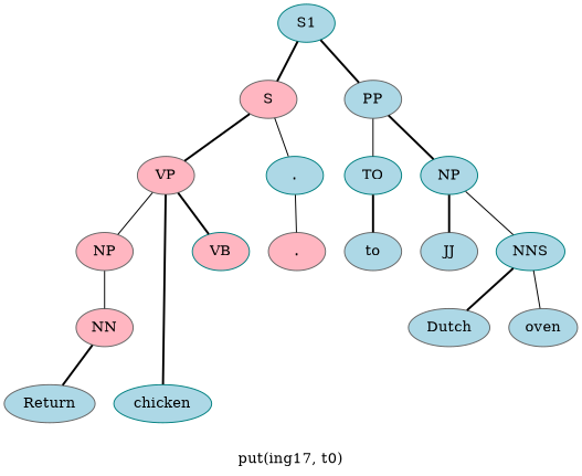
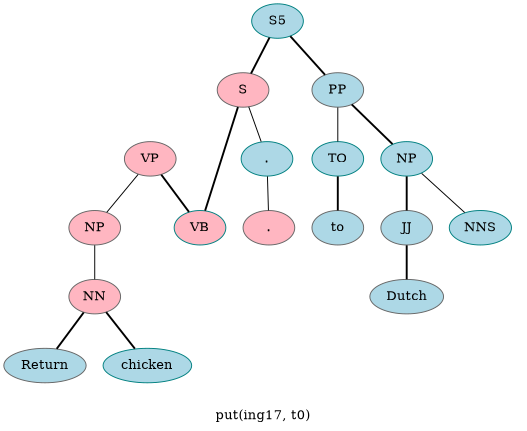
  graph {
    label="put(ing17, t0)"
    node [color=gray40 fillcolor=lightblue style=filled]
    edge [style=bold]
-   n1 [color=teal label=S1]
+   n1 [color=teal label=S5]
    n2 [fillcolor=lightpink label=S]
    n3 [label=PP]
    n4 [fillcolor=lightpink label=VP]
    n5 [color=teal label="."]
    n6 [color=teal fillcolor=lightpink label=VB]
    n7 [fillcolor=lightpink label=NP]
    n8 [fillcolor=lightpink label="."]
    n9 [fillcolor=lightpink label=NN]
    n10 [color=teal label=TO]
    n11 [color=teal label=NP]
    n12 [label=Return]
    n13 [color=teal label=chicken]
    n14 [label=to]
    n15 [label=JJ]
    n16 [color=teal label=NNS]
    n17 [label=Dutch]
-   n18 [label=oven]
    n1 -- n2
    n1 -- n3
-   n2 -- n4
+   n2 -- n6
    n2 -- n5 [style=solid]
    n3 -- n10 [style=solid]
    n3 -- n11
    n4 -- n6
    n4 -- n7 [style=solid]
    n5 -- n8 [style=solid]
    n7 -- n9 [style=solid]
    n9 -- n12
-   n4 -- n13
+   n9 -- n13
    n10 -- n14
    n11 -- n15
    n11 -- n16 [style=solid]
-   n16 -- n17
-   n16 -- n18 [style=solid]
+   n15 -- n17
  }
